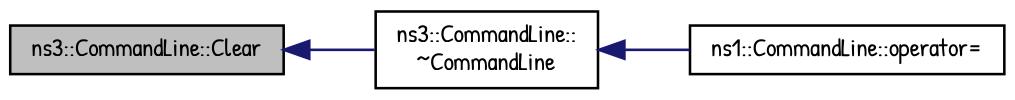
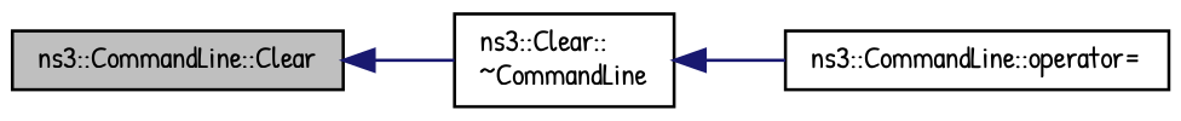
  digraph {
    fontname="Patrick Hand"
    rankdir=LR
    node [color=black fillcolor=white fontname="Patrick Hand" fontsize=10 shape=record style=filled]
    edge [color=midnightblue dir=back fontname="Patrick Hand" fontsize=10 labelfontname=Helvetica labelfontsize=10 style=solid]
    n1 [fillcolor=grey75 fontcolor=black height=0.2 label="ns3::CommandLine::Clear" width=0.4]
-   n2 [height=0.2 label="ns3::CommandLine::\l~CommandLine" width=0.4]
-   n3 [height=0.2 label="ns1::CommandLine::operator=" width=0.4]
+   n2 [height=0.2 label="ns3::Clear::\l~CommandLine" width=0.4]
+   n3 [height=0.2 label="ns3::CommandLine::operator=" width=0.4]
    n1 -> n2
    n2 -> n3
  }
